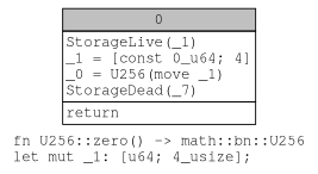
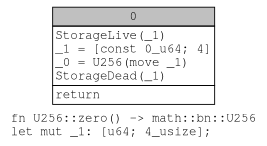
  digraph {
    fontname="Courier, monospace"
    label=<fn U256::zero() -&gt; math::bn::U256<br align="left"/>let mut _1: [u64; 4_usize];<br align="left"/>>
-   n1 [fontname="Courier, monospace" label=<<table border="0" cellborder="1" cellspacing="0"><tr><td bgcolor="gray" align="center" colspan="1">0</td></tr><tr><td align="left" balign="left">StorageLive(_1)<br/>_1 = [const 0_u64; 4]<br/>_0 = U256(move _1)<br/>StorageDead(_7)<br/></td></tr><tr><td align="left">return</td></tr></table>> shape=none]
+   n1 [fontname="Courier, monospace" label=<<table border="0" cellborder="1" cellspacing="0"><tr><td bgcolor="gray" align="center" colspan="1">0</td></tr><tr><td align="left" balign="left">StorageLive(_1)<br/>_1 = [const 0_u64; 4]<br/>_0 = U256(move _1)<br/>StorageDead(_1)<br/></td></tr><tr><td align="left">return</td></tr></table>> shape=none]
  }
